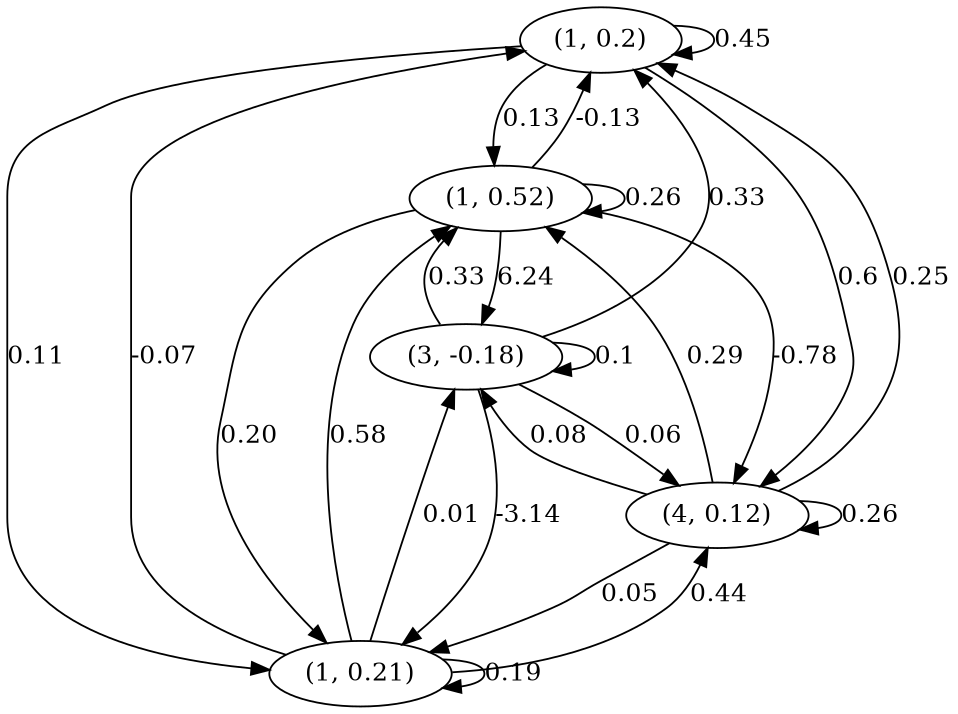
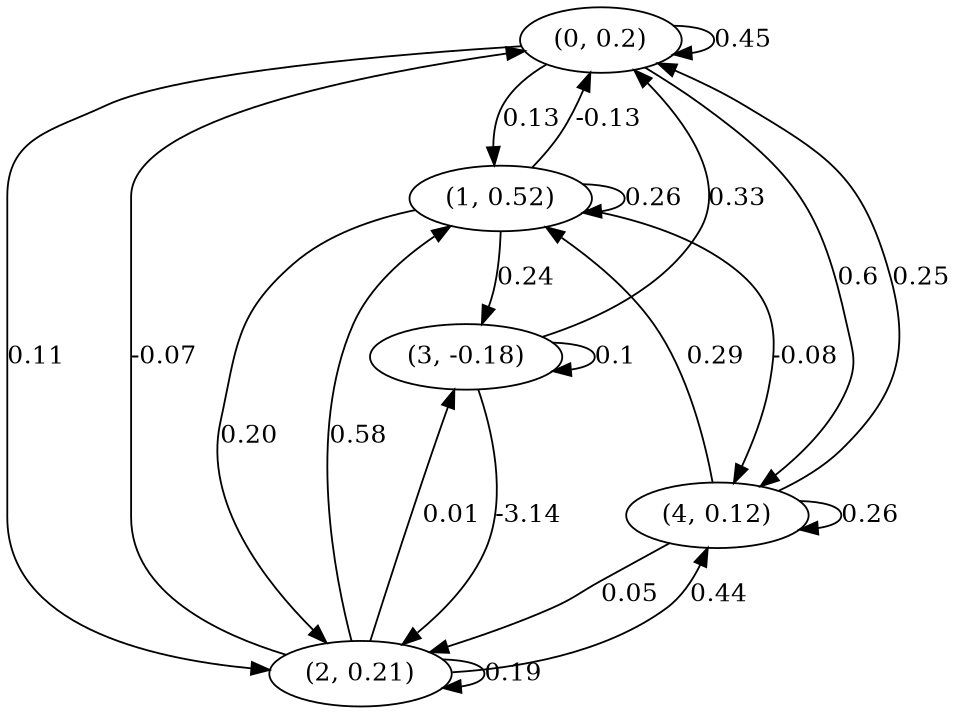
  digraph {
-   n1 [label="(1, 0.2)"]
+   n1 [label="(0, 0.2)"]
    n2 [label="(1, 0.52)"]
-   n3 [label="(1, 0.21)"]
+   n3 [label="(2, 0.21)"]
    n4 [label="(4, 0.12)"]
    n5 [label="(3, -0.18)"]
    n1 -> n1 [label=0.45]
    n1 -> n2 [label=0.13]
    n1 -> n3 [label=0.11]
    n1 -> n4 [label=0.6]
    n2 -> n1 [label=-0.13]
    n2 -> n2 [label=0.26]
    n2 -> n3 [label=0.20]
-   n2 -> n4 [label=-0.78]
-   n2 -> n5 [label=6.24]
+   n2 -> n4 [label=-0.08]
+   n2 -> n5 [label=0.24]
    n3 -> n1 [label=-0.07]
    n3 -> n2 [label=0.58]
    n3 -> n3 [label=0.19]
    n3 -> n4 [label=0.44]
    n3 -> n5 [label=0.01]
    n4 -> n1 [label=0.25]
    n4 -> n2 [label=0.29]
    n4 -> n3 [label=0.05]
    n4 -> n4 [label=0.26]
-   n4 -> n5 [label=0.08]
    n5 -> n1 [label=0.33]
-   n5 -> n2 [label=0.33]
    n5 -> n3 [label=-3.14]
-   n5 -> n4 [label=0.06]
    n5 -> n5 [label=0.1]
  }
